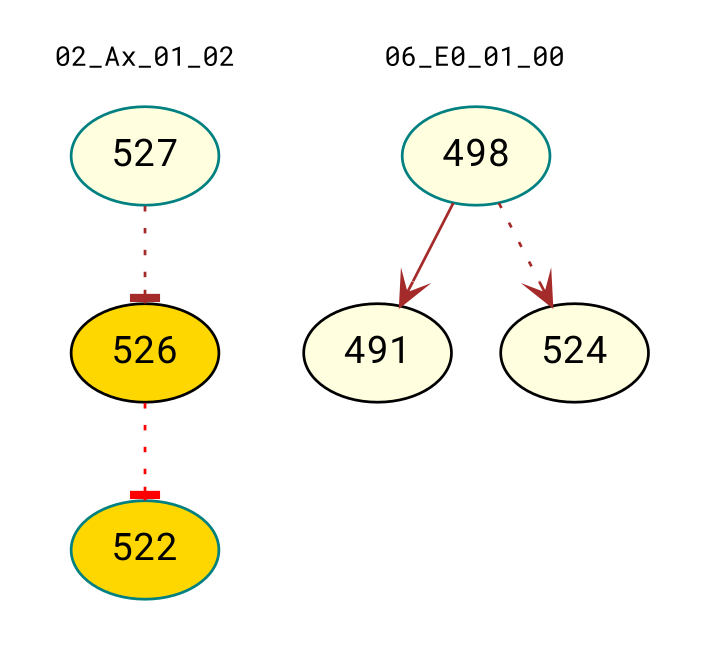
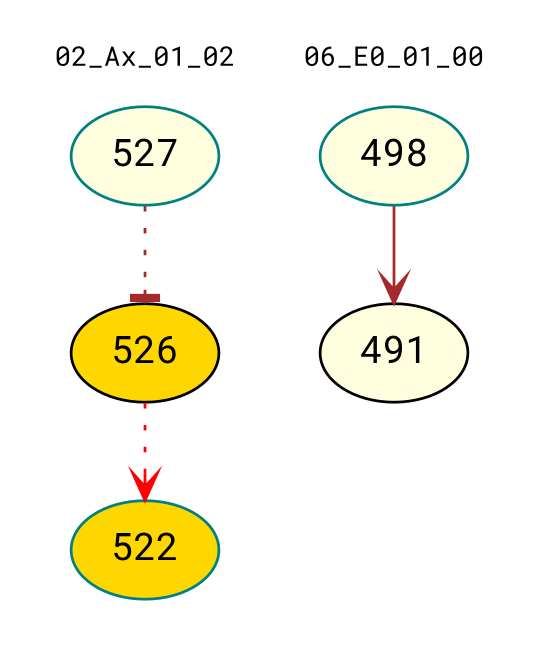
  digraph {
    fontname="Roboto Mono"
    node [color=black fillcolor=lightyellow fontname="Roboto Mono" style=filled]
    edge [arrowhead=tee color=brown fontname="Roboto Mono" style=dotted]
    n1 [fillcolor=gold label=526]
    n2 [color=teal fillcolor=gold label=522]
    n3 [color=teal label=527]
    n4 [color=teal label=498]
    n5 [label=491]
-   n6 [label=524]
    subgraph cluster_1 {
      color=white
      fontsize=10
      label="02_Ax_01_02"
      n1
      n2
      n3
    }
    subgraph cluster_2 {
      color=white
      fontsize=10
      label="06_E0_01_00"
      n4
      n5
-     n6
    }
-   n1 -> n2 [color=red]
+   n1 -> n2 [arrowhead=vee color=red]
    n3 -> n1
    n4 -> n5 [arrowhead=vee style=solid]
-   n4 -> n6 [arrowhead=vee]
  }
